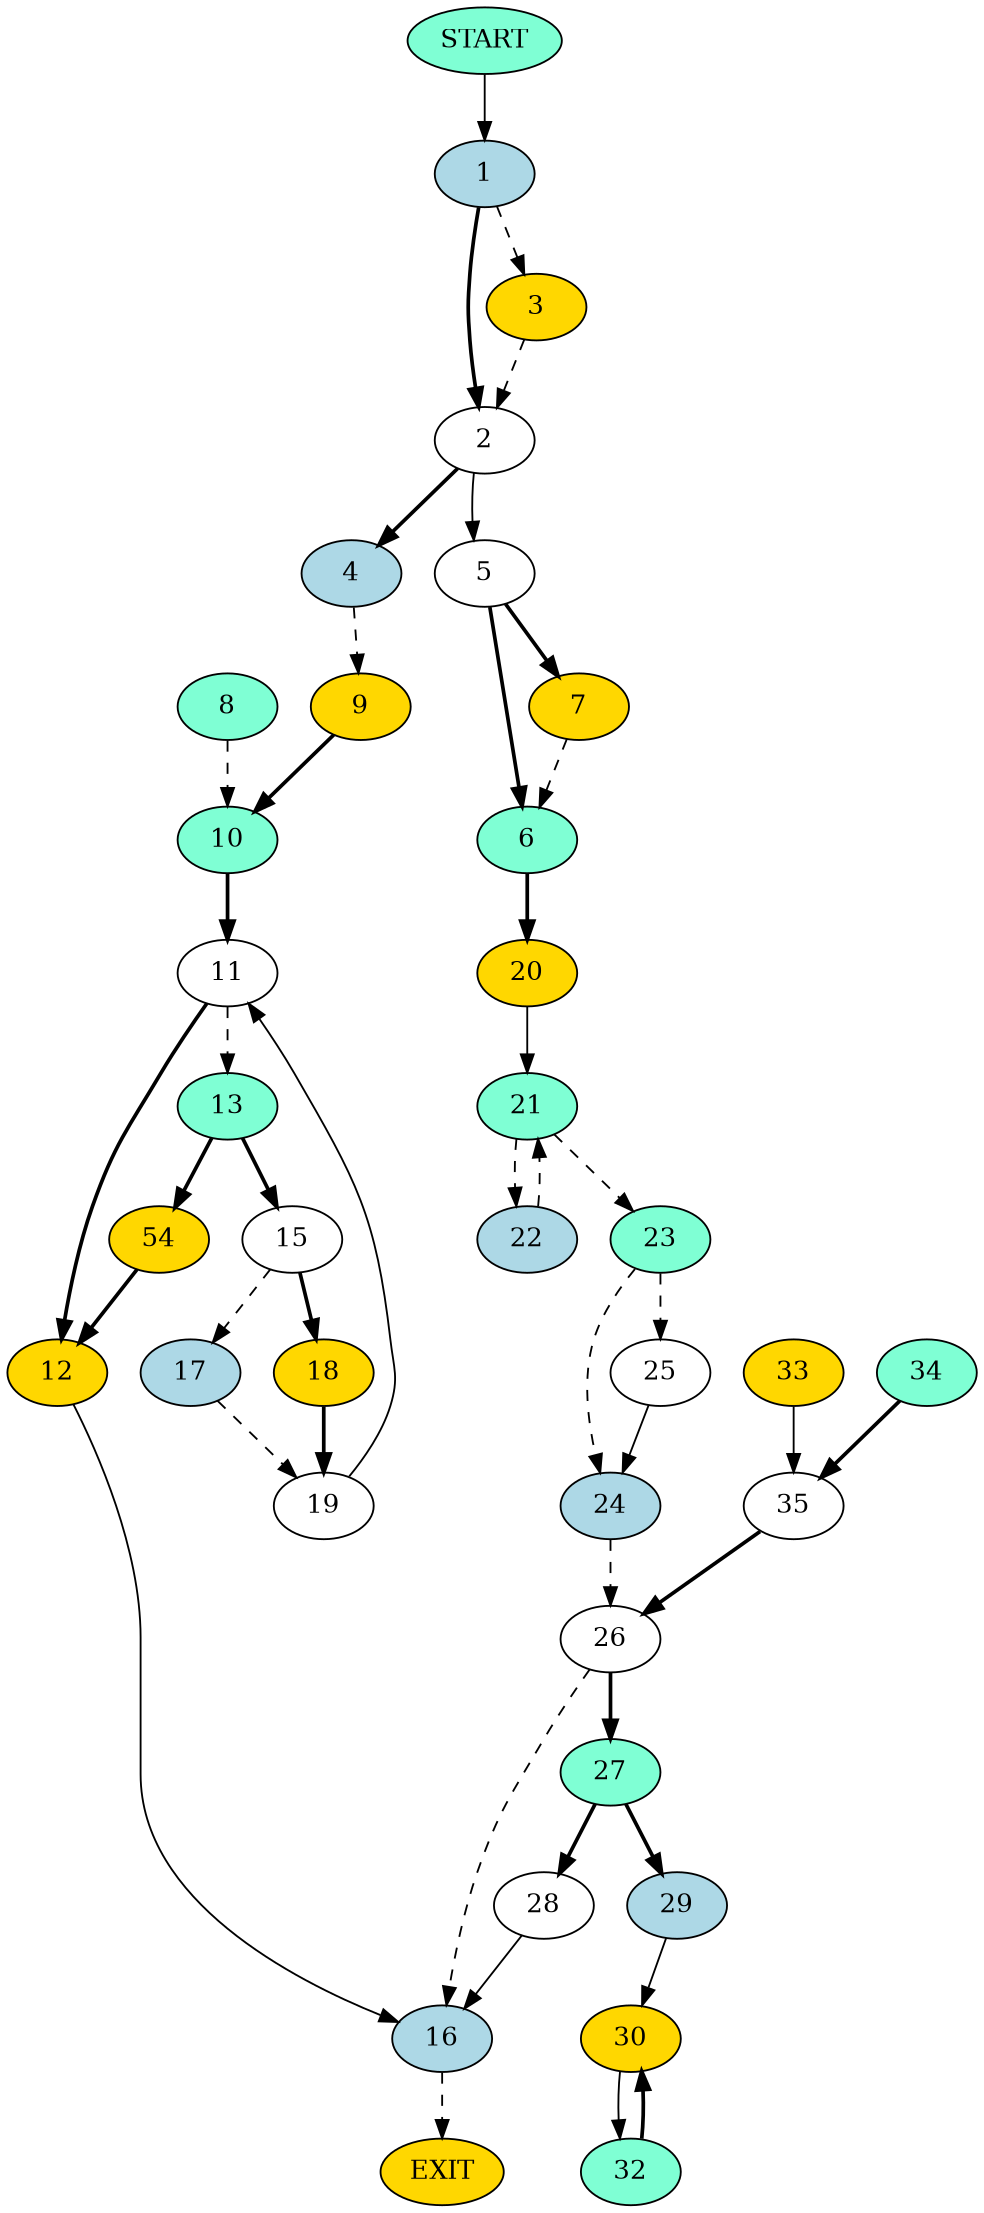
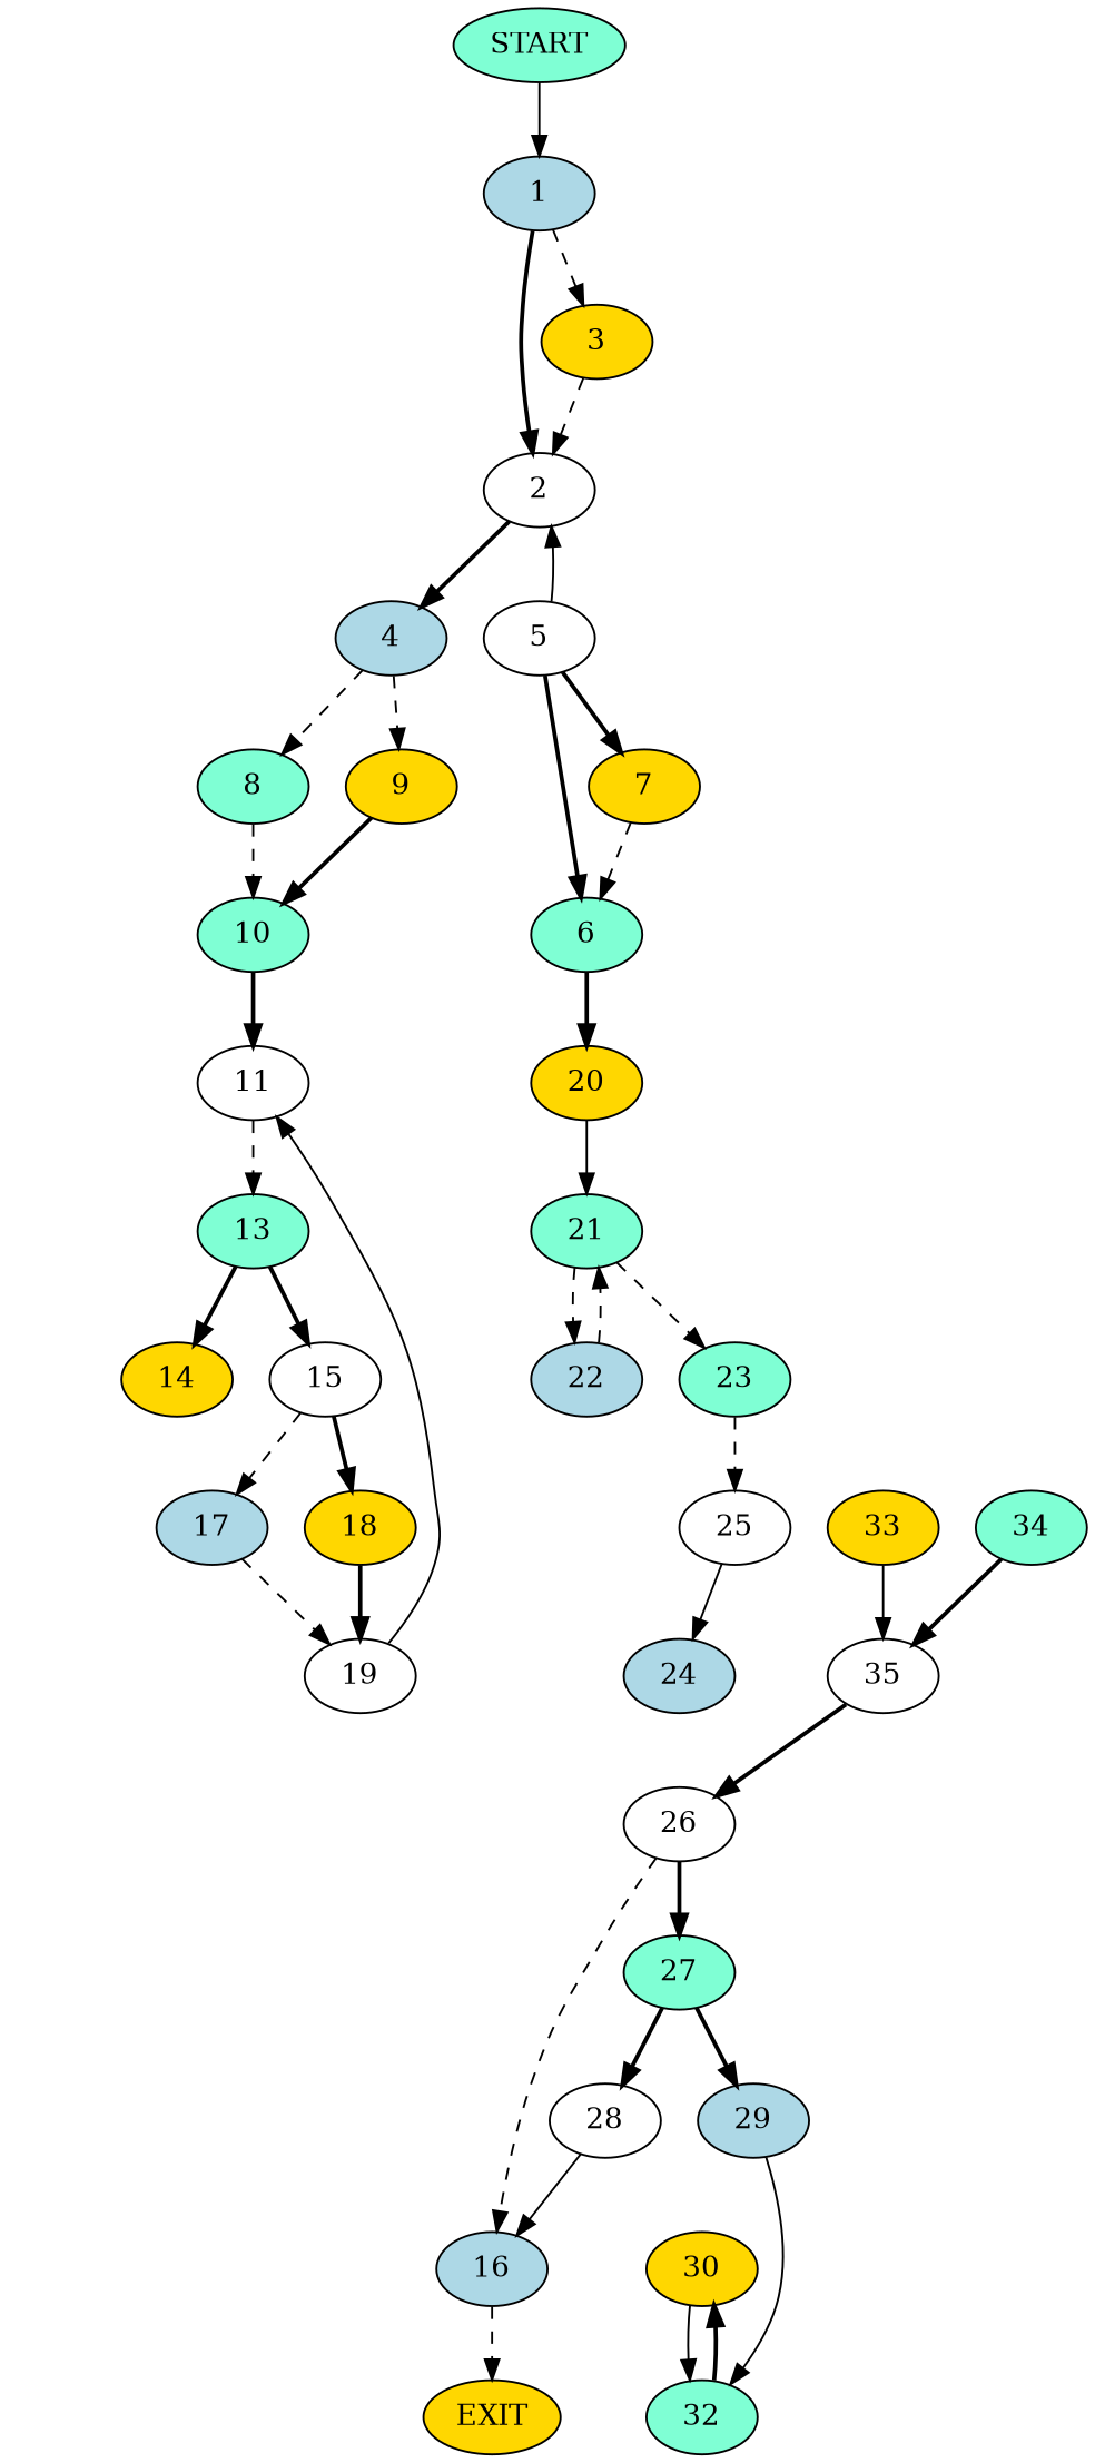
  digraph {
    node [fillcolor=aquamarine style=filled]
    edge [style=bold]
    n1 [label=START]
    1 [fillcolor=lightblue]
    2 [fillcolor=white]
    3 [fillcolor=gold]
    n5 [fillcolor=gold label=EXIT]
    4 [fillcolor=lightblue]
    5 [fillcolor=white]
    8
    9 [fillcolor=gold]
    6
    7 [fillcolor=gold]
    10
    20 [fillcolor=gold]
    21
    11 [fillcolor=white]
-   12 [fillcolor=gold]
    13
    16 [fillcolor=lightblue]
-   14 [fillcolor=gold label=54]
+   14 [fillcolor=gold]
    15 [fillcolor=white]
    17 [fillcolor=lightblue]
    18 [fillcolor=gold]
    19 [fillcolor=white]
    22 [fillcolor=lightblue]
    23
    24 [fillcolor=lightblue]
    25 [fillcolor=white]
    26 [fillcolor=white]
    27
    28 [fillcolor=white]
    29 [fillcolor=lightblue]
    30 [fillcolor=gold]
    32
    33 [fillcolor=gold]
    35 [fillcolor=white]
    34
    n1 -> 1 [style=solid]
    1 -> 2
    1 -> 3 [style=dashed]
    2 -> 4
-   2 -> 5 [style=solid]
+   5 -> 2 [style=solid]
    3 -> 2 [style=dashed]
+   4 -> 8 [style=dashed]
    4 -> 9 [style=dashed]
    5 -> 6
    5 -> 7
    8 -> 10 [style=dashed]
    9 -> 10
    6 -> 20
    7 -> 6 [style=dashed]
    10 -> 11
    20 -> 21 [style=solid]
    21 -> 22 [style=dashed]
    21 -> 23 [style=dashed]
-   11 -> 12
    11 -> 13 [style=dashed]
-   12 -> 16 [style=solid]
    13 -> 14
    13 -> 15
    16 -> n5 [style=dashed]
-   14 -> 12
    15 -> 17 [style=dashed]
    15 -> 18
    17 -> 19 [style=dashed]
    18 -> 19
    19 -> 11 [style=solid]
    22 -> 21 [style=dashed]
-   23 -> 24 [style=dashed]
    23 -> 25 [style=dashed]
-   24 -> 26 [style=dashed]
    25 -> 24 [style=solid]
    26 -> 16 [style=dashed]
    26 -> 27
    27 -> 28
    27 -> 29
    28 -> 16 [style=solid]
-   29 -> 30 [style=solid]
+   29 -> 32 [style=solid]
    30 -> 32 [style=solid]
    32 -> 30
    33 -> 35 [style=solid]
    35 -> 26
    34 -> 35
  }
